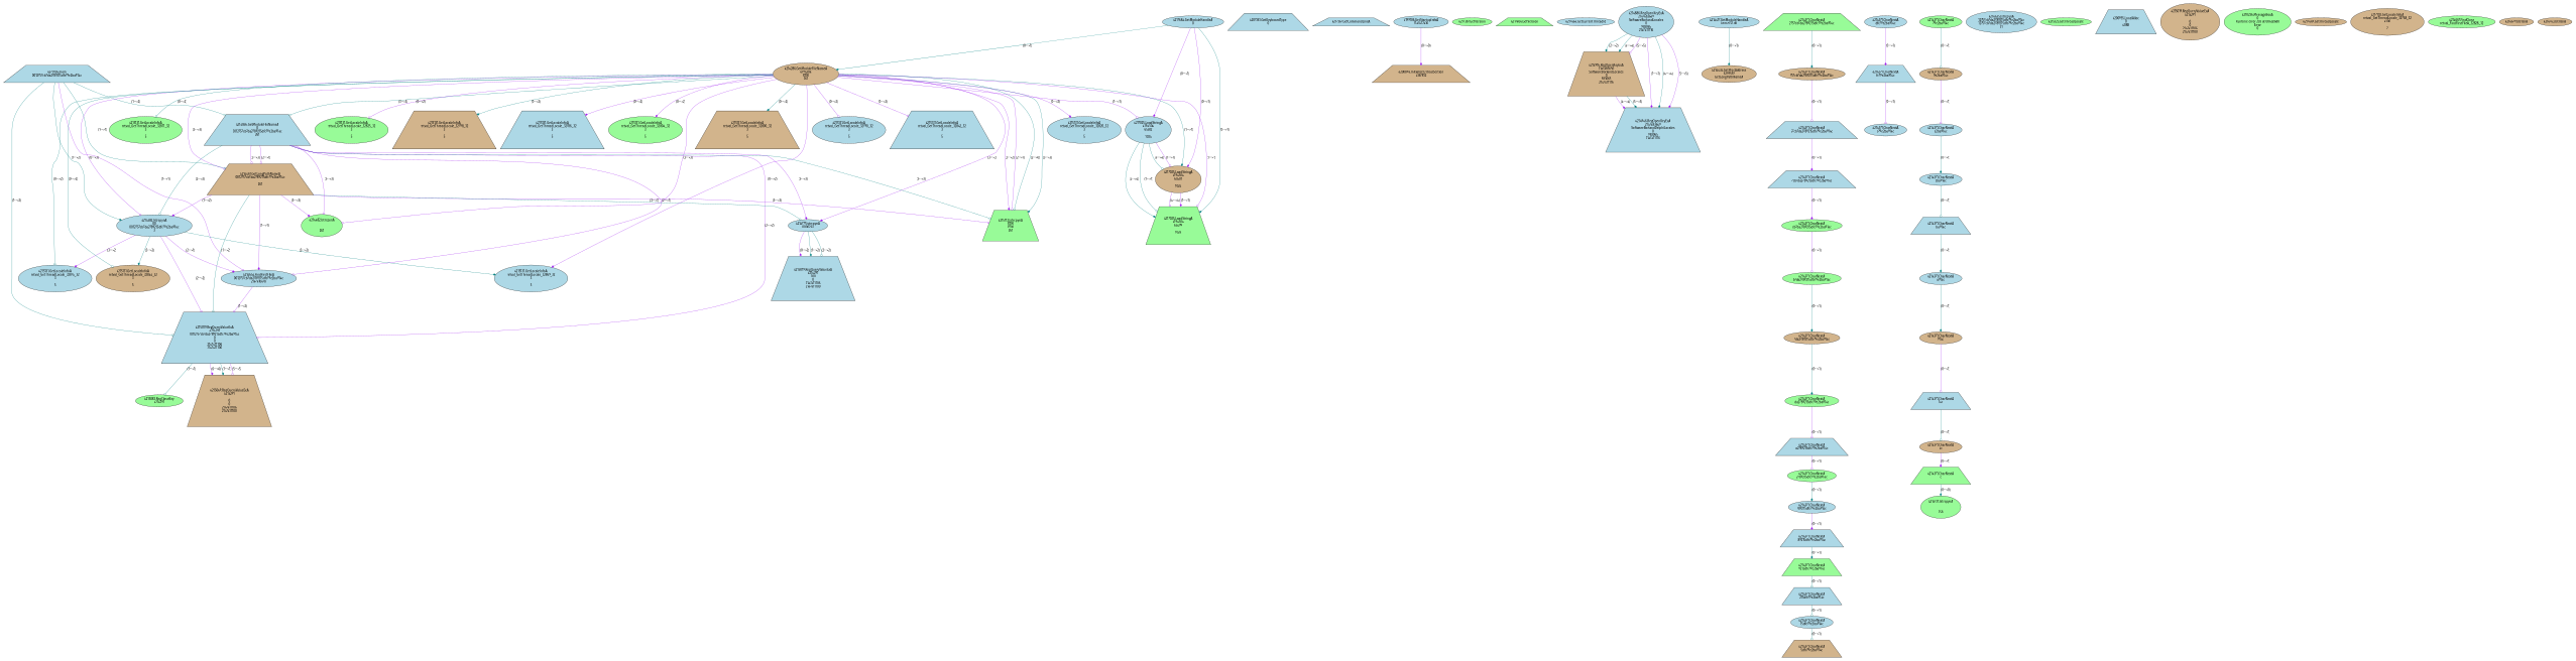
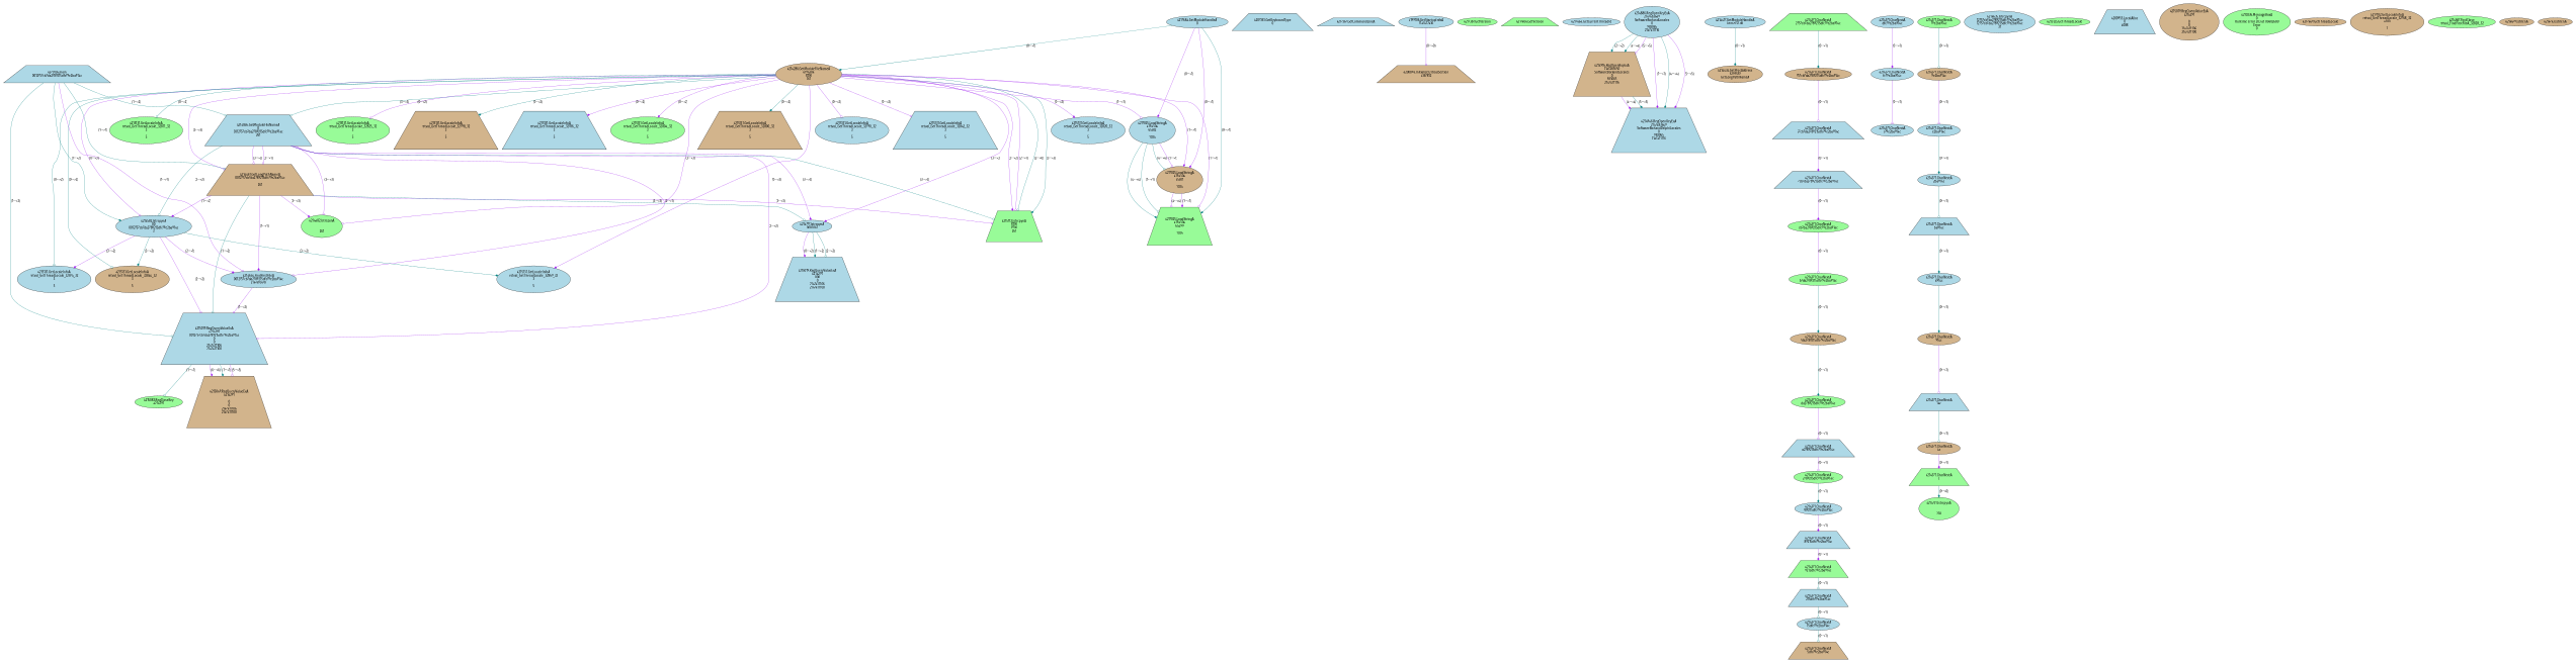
  digraph {
    fontname="Fira Sans"
    node [fillcolor=lightblue fontname="Fira Sans" shape=ellipse style=filled]
    edge [arrowhead=odot color=purple fontname="Fira Sans"]
    n1 [label="4270136.main\n0012757cb7da2789215dfc79e2ba914c" shape=trapezium]
    n2 [label="4214856.GetModuleFileNameA\n0\n0012757cb7da2789215dfc79e2ba914c\n261" shape=trapezium]
    n3 [fillcolor=tan label="4214461.GetLongPathNameA\n0012757cb7da2789215dfc79e2ba914c\n\n261" shape=trapezium]
    n4 [label="4214582.lstrcpynA\n00\n0012757cb7da2789215dfc79e2ba914c\n3"]
    n5 [label="4214654.FindFirstFileA\n0012757cb7da2789215dfc79e2ba914c\n2147410478"]
    n6 [label="4215019.RegQueryValueExA\n4214291\n0012757cb7da2789215dfc79e2ba914c\n0\n0\n2147411106\n2147411100" shape=trapezium]
    n7 [fillcolor=palegreen label="4215112.lstrcpynA\nPZM\nPZM\n261" shape=trapezium]
    n8 [fillcolor=palegreen label="4214482.lstrcpynA\n\n\n261"]
    n9 [label="4214777.lstrcpynA\n0000261"]
    n10 [label="4215131.GetLocaleInfoA\nretval_GetThreadLocale_32874_32\n3\n\n5"]
    n11 [fillcolor=tan label="4215131.GetLocaleInfoA\nretval_GetThreadLocale_32844_32\n3\n\n5"]
    n12 [label="4215131.GetLocaleInfoA\nretval_GetThreadLocale_32869_32\n3\n\n5"]
    n13 [fillcolor=palegreen label="4215083.RegCloseKey\n4214291"]
    n14 [fillcolor=tan label="4215049.RegQueryValueExA\n4214291\n\n0\n0\n2147411106\n2147411100" shape=trapezium]
    n15 [label="4217684.GetModuleHandleA\n0"]
    n16 [fillcolor=tan label="4214286.GetModuleFileNameA\n4194304\nPZM\n261"]
    n17 [label="4217025.LoadStringA\n4194304\n65502\n\n1024"]
    n18 [fillcolor=tan label="4217025.LoadStringA\n4194304\n65501\n\n1024"]
    n19 [fillcolor=palegreen label="4217025.LoadStringA\n4194304\n65499\n\n1024" shape=trapezium]
    n20 [fillcolor=palegreen label="4215131.GetLocaleInfoA\nretval_GetThreadLocale_32811_32\n3\n\n5"]
    n21 [fillcolor=palegreen label="4215131.GetLocaleInfoA\nretval_GetThreadLocale_32825_32\n3\n\n5"]
    n22 [fillcolor=tan label="4215131.GetLocaleInfoA\nretval_GetThreadLocale_32798_32\n3\n\n5" shape=trapezium]
    n23 [label="4215131.GetLocaleInfoA\nretval_GetThreadLocale_32786_32\n3\n\n5" shape=trapezium]
    n24 [fillcolor=palegreen label="4215131.GetLocaleInfoA\nretval_GetThreadLocale_32804_32\n3\n\n5"]
    n25 [fillcolor=tan label="4215131.GetLocaleInfoA\nretval_GetThreadLocale_32800_32\n3\n\n5" shape=trapezium]
    n26 [label="4215131.GetLocaleInfoA\nretval_GetThreadLocale_32790_32\n3\n\n5"]
    n27 [label="4215131.GetLocaleInfoA\nretval_GetThreadLocale_32842_32\n3\n\n5" shape=trapezium]
    n28 [label="4215131.GetLocaleInfoA\nretval_GetThreadLocale_32820_32\n3\n\n5"]
    n29 [label="4207361.GetKeyboardType\n0" shape=trapezium]
    n30 [label="4217367.GetCommandLineA\n" shape=trapezium]
    n31 [label="4199106.GetStartupInfoA\n2147412416"]
    n32 [fillcolor=tan label="4200894.InitializeCriticalSection\n4367812" shape=trapezium]
    n33 [fillcolor=palegreen label="4217387.GetVersion\n"]
    n34 [fillcolor=palegreen label="4217404.GetVersion\n" shape=trapezium]
    n35 [label="4217464.GetCurrentThreadId\n"]
    n36 [label="4215019.RegQueryValueExA\n4214291\n000\n0\n2147411106\n2147411100" shape=trapezium]
    n37 [label="4214886.RegOpenKeyExA\n2147483649\nSoftware\Borland\Locales\n0\n983065\n2147411116"]
    n38 [fillcolor=tan label="4214916.RegOpenKeyExA\n2147483650\nSoftware\Borland\Locales\n0\n983065\n2147411116" shape=trapezium]
    n39 [label="4214946.RegOpenKeyExA\n2147483649\nSoftware\Borland\Delphi\Locales\n0\n983065\n2147411116" shape=trapezium]
    n40 [label="4214417.GetModuleHandleA\nkernel32.dll"]
    n41 [fillcolor=tan label="4214434.GetProcAddress\n6295592\nGetLongPathNameA"]
    n42 [fillcolor=palegreen label="4214371.CharNextA\n2757cb7da2789215dfc79e2ba914c" shape=trapezium]
    n43 [fillcolor=tan label="4214371.CharNextA\n757cb7da2789215dfc79e2ba914c"]
    n44 [label="4214371.CharNextA\n57cb7da2789215dfc79e2ba914c" shape=trapezium]
    n45 [label="4214371.CharNextA\n7cb7da2789215dfc79e2ba914c" shape=trapezium]
    n46 [fillcolor=palegreen label="4214371.CharNextA\ncb7da2789215dfc79e2ba914c"]
    n47 [fillcolor=palegreen label="4214371.CharNextA\nb7da2789215dfc79e2ba914c"]
    n48 [fillcolor=tan label="4214371.CharNextA\n7da2789215dfc79e2ba914c"]
    n49 [fillcolor=palegreen label="4214371.CharNextA\nda2789215dfc79e2ba914c"]
    n50 [label="4214371.CharNextA\na2789215dfc79e2ba914c" shape=trapezium]
    n51 [fillcolor=palegreen label="4214371.CharNextA\n2789215dfc79e2ba914c"]
    n52 [label="4214371.CharNextA\n789215dfc79e2ba914c"]
    n53 [label="4214371.CharNextA\n89215dfc79e2ba914c" shape=trapezium]
    n54 [fillcolor=palegreen label="4214371.CharNextA\n9215dfc79e2ba914c" shape=trapezium]
    n55 [label="4214371.CharNextA\n215dfc79e2ba914c" shape=trapezium]
    n56 [label="4214371.CharNextA\n15dfc79e2ba914c"]
    n57 [fillcolor=tan label="4214371.CharNextA\n5dfc79e2ba914c" shape=trapezium]
    n58 [label="4214371.CharNextA\ndfc79e2ba914c"]
-   n59 [label="4214371.CharNextA\nfc79e2ba914c" shape=trapezium]
+   n59 [label="4214371.CharNextA\nfc79e2ba914c"]
    n60 [label="4214371.CharNextA\nc79e2ba914c"]
    n61 [fillcolor=palegreen label="4214371.CharNextA\n79e2ba914c"]
    n62 [fillcolor=tan label="4214371.CharNextA\n9e2ba914c"]
    n63 [label="4214371.CharNextA\ne2ba914c"]
    n64 [label="4214371.CharNextA\n2ba914c"]
    n65 [label="4214371.CharNextA\nba914c" shape=trapezium]
    n66 [label="4214371.CharNextA\na914c"]
    n67 [fillcolor=tan label="4214371.CharNextA\n914c"]
    n68 [label="4214371.CharNextA\n14c" shape=trapezium]
    n69 [fillcolor=tan label="4214371.CharNextA\n4c"]
    n70 [fillcolor=palegreen label="4214371.CharNextA\nc" shape=trapezium]
    n71 [fillcolor=palegreen label="4214731.lstrcpynA\n\n\n258"]
    n72 [label="4214635.lstrcpynA\n12757cb7da2789215dfc79e2ba914c\n12757cb7da2789215dfc79e2ba914c\n31"]
    n73 [fillcolor=palegreen label="4215125.GetThreadLocale\n"]
    n74 [label="4200955.LocalAlloc\n0\n4088" shape=trapezium]
    n75 [fillcolor=tan label="4215019.RegQueryValueExA\n4214291\n\n0\n0\n2147411106\n2147411100"]
    n76 [fillcolor=palegreen label="4210236.MessageBoxA\n0\nRuntime error 203 at 00402680\nError\n0"]
    n77 [fillcolor=tan label="4217449.GetThreadLocale\n"]
    n78 [fillcolor=tan label="4217102.GetLocaleInfoA\nretval_GetThreadLocale_32768_32\n4100\n\n7"]
    n79 [fillcolor=palegreen label="4214667.FindClose\nretval_FindFirstFileA_32828_32"]
    n80 [fillcolor=tan label="4214679.lstrlenA\n"]
    n81 [fillcolor=tan label="4214743.lstrlenA\n"]
    n1 -> n2 [color=teal label="(1-->2)"]
    n1 -> n3 [color=teal label="(1-->1)"]
    n1 -> n4 [arrowhead=diamond color=teal label="(1-->2)"]
    n1 -> n5 [label="(1-->1)"]
    n1 -> n6 [color=teal label="(1-->2)"]
    n2 -> n3 [label="(2-->1)"]
    n2 -> n3 [label="(3-->3)"]
    n2 -> n4 [color=teal label="(2-->2)"]
    n2 -> n5 [label="(2-->1)"]
    n2 -> n6 [label="(2-->2)"]
    n2 -> n7 [color=teal label="(3-->3)"]
    n2 -> n8 [label="(3-->3)"]
    n2 -> n9 [arrowhead=diamond label="(3-->3)"]
    n3 -> n4 [arrowhead=diamond label="(1-->2)"]
    n3 -> n5 [arrowhead=diamond label="(1-->1)"]
    n3 -> n6 [color=teal label="(1-->2)"]
    n3 -> n7 [label="(3-->3)"]
    n3 -> n8 [arrowhead=diamond label="(3-->3)"]
    n3 -> n9 [color=teal label="(3-->3)"]
    n4 -> n5 [arrowhead=diamond label="(2-->1)"]
    n4 -> n6 [label="(2-->2)"]
    n4 -> n10 [arrowhead=diamond label="(3-->2)"]
    n4 -> n11 [arrowhead=diamond color=teal label="(3-->2)"]
    n4 -> n12 [arrowhead=diamond color=teal label="(3-->2)"]
    n5 -> n6 [label="(1-->2)"]
    n6 -> n13 [color=teal label="(1-->1)"]
    n6 -> n14 [arrowhead=diamond color=teal label="(1-->1)"]
    n6 -> n14 [label="(5-->5)"]
    n6 -> n14 [arrowhead=diamond label="(6-->6)"]
    n9 -> n36 [arrowhead=diamond color=teal label="(1-->2)"]
    n9 -> n36 [color=teal label="(2-->2)"]
    n9 -> n36 [arrowhead=diamond label="(0-->2)"]
    n15 -> n16 [arrowhead=diamond color=teal label="(0-->1)"]
    n15 -> n17 [arrowhead=diamond label="(0-->1)"]
    n15 -> n18 [arrowhead=diamond label="(0-->1)"]
    n15 -> n19 [arrowhead=diamond color=teal label="(0-->1)"]
    n16 -> n2 [color=teal label="(3-->3)"]
    n16 -> n3 [label="(3-->3)"]
    n16 -> n4 [label="(0-->3)"]
    n16 -> n7 [label="(2-->1)"]
    n16 -> n7 [arrowhead=diamond label="(2-->2)"]
    n16 -> n7 [arrowhead=diamond color=teal label="(3-->3)"]
    n16 -> n7 [color=teal label="(2-->0)"]
    n16 -> n8 [label="(3-->3)"]
    n16 -> n9 [arrowhead=diamond label="(3-->3)"]
    n16 -> n10 [color=teal label="(0-->2)"]
    n16 -> n11 [color=teal label="(0-->2)"]
    n16 -> n12 [arrowhead=diamond label="(0-->2)"]
    n16 -> n17 [label="(1-->1)"]
-   n16 -> n18 [arrowhead=diamond color=teal label="(1-->1)"]
+   n16 -> n18 [arrowhead=diamond label="(1-->1)"]
    n16 -> n19 [label="(1-->1)"]
    n16 -> n20 [color=teal label="(0-->2)"]
    n16 -> n21 [label="(0-->2)"]
    n16 -> n22 [arrowhead=diamond color=teal label="(0-->2)"]
    n16 -> n23 [arrowhead=diamond label="(0-->2)"]
    n16 -> n24 [arrowhead=diamond label="(0-->2)"]
    n16 -> n25 [arrowhead=diamond color=teal label="(0-->2)"]
    n16 -> n26 [label="(0-->2)"]
    n16 -> n27 [label="(0-->2)"]
    n16 -> n28 [arrowhead=diamond label="(0-->2)"]
    n17 -> n18 [label="(1-->1)"]
    n17 -> n18 [color=teal label="(4-->4)"]
    n17 -> n19 [color=teal label="(1-->1)"]
    n17 -> n19 [arrowhead=diamond color=teal label="(4-->4)"]
    n18 -> n19 [arrowhead=diamond label="(1-->1)"]
    n18 -> n19 [label="(4-->4)"]
-   n31 -> n32 [arrowhead=diamond label="(0-->0)"]
+   n31 -> n32 [label="(0-->0)"]
    n37 -> n38 [arrowhead=diamond color=teal label="(2-->2)"]
    n37 -> n38 [arrowhead=diamond color=teal label="(4-->4)"]
    n37 -> n38 [label="(5-->5)"]
    n37 -> n39 [arrowhead=diamond label="(1-->1)"]
    n37 -> n39 [arrowhead=diamond color=teal label="(4-->4)"]
    n37 -> n39 [arrowhead=diamond label="(5-->5)"]
    n38 -> n39 [arrowhead=diamond label="(4-->4)"]
    n38 -> n39 [arrowhead=diamond color=teal label="(5-->5)"]
    n40 -> n41 [arrowhead=diamond color=teal label="(0-->1)"]
    n42 -> n43 [arrowhead=diamond color=teal label="(0-->1)"]
    n43 -> n44 [label="(0-->1)"]
    n44 -> n45 [arrowhead=diamond label="(0-->1)"]
    n45 -> n46 [arrowhead=diamond label="(0-->1)"]
    n46 -> n47 [label="(0-->1)"]
    n47 -> n48 [arrowhead=diamond color=teal label="(0-->1)"]
    n48 -> n49 [arrowhead=diamond color=teal label="(0-->1)"]
    n49 -> n50 [label="(0-->1)"]
    n50 -> n51 [label="(0-->1)"]
    n51 -> n52 [arrowhead=diamond color=teal label="(0-->1)"]
    n52 -> n53 [arrowhead=diamond label="(0-->1)"]
-   n53 -> n54 [arrowhead=diamond color=teal label="(0-->1)"]
+   n53 -> n54 [arrowhead=diamond label="(0-->1)"]
    n54 -> n55 [color=teal label="(0-->1)"]
    n55 -> n56 [color=teal label="(0-->1)"]
    n56 -> n57 [color=teal label="(0-->1)"]
    n58 -> n59 [arrowhead=diamond label="(0-->1)"]
    n59 -> n60 [label="(0-->1)"]
    n61 -> n62 [color=teal label="(0-->1)"]
    n62 -> n63 [label="(0-->1)"]
    n63 -> n64 [arrowhead=diamond color=teal label="(0-->1)"]
    n64 -> n65 [color=teal label="(0-->1)"]
    n65 -> n66 [arrowhead=diamond color=teal label="(0-->1)"]
    n66 -> n67 [arrowhead=diamond color=teal label="(0-->1)"]
    n67 -> n68 [label="(0-->1)"]
    n68 -> n69 [color=teal label="(0-->1)"]
    n69 -> n70 [arrowhead=diamond label="(0-->1)"]
    n70 -> n71 [arrowhead=diamond color=teal label="(0-->0)"]
  }
